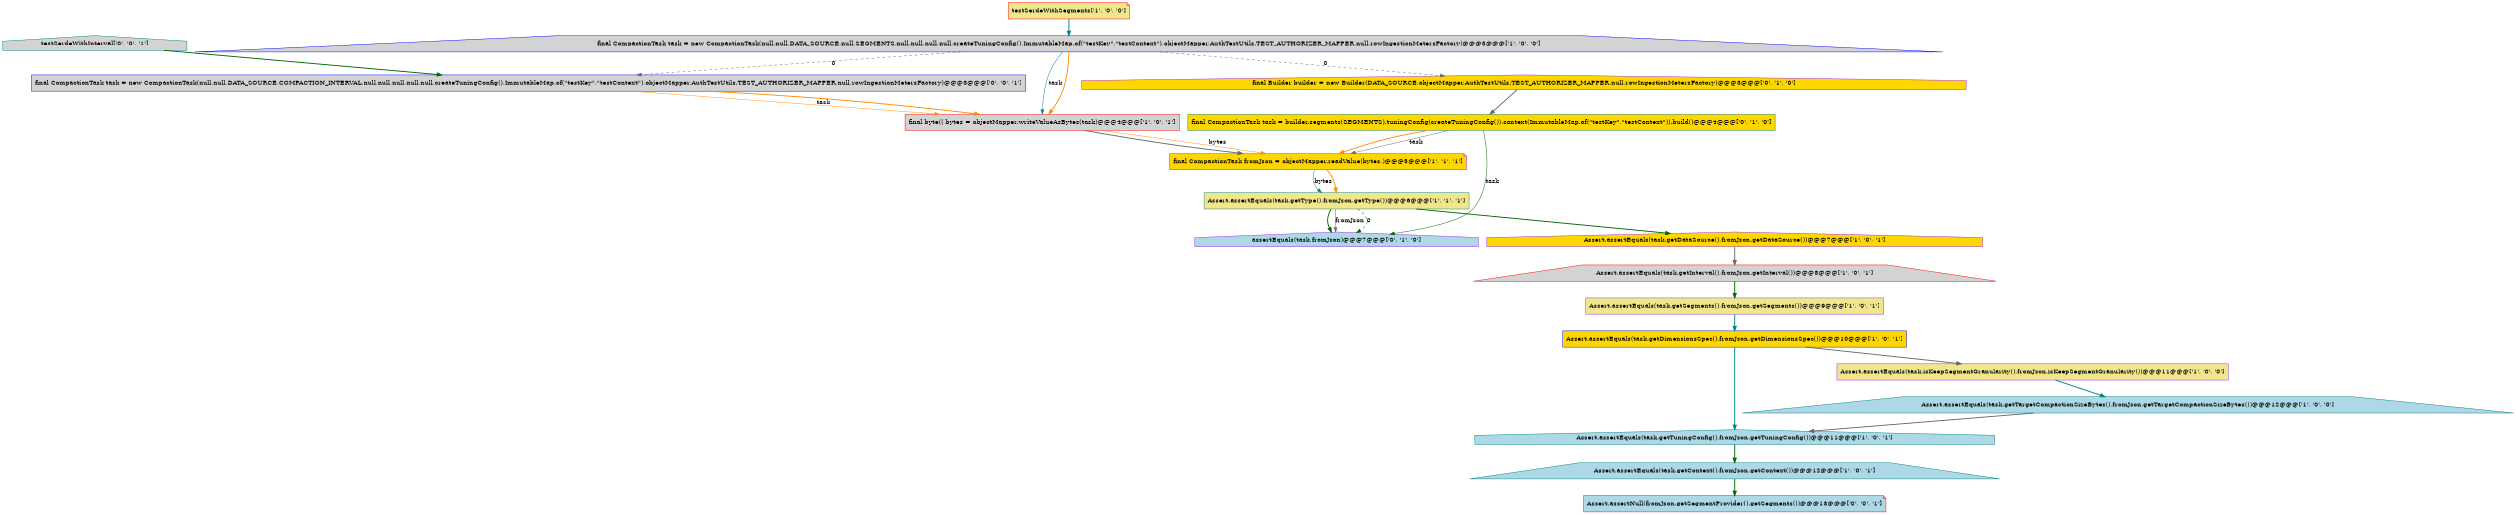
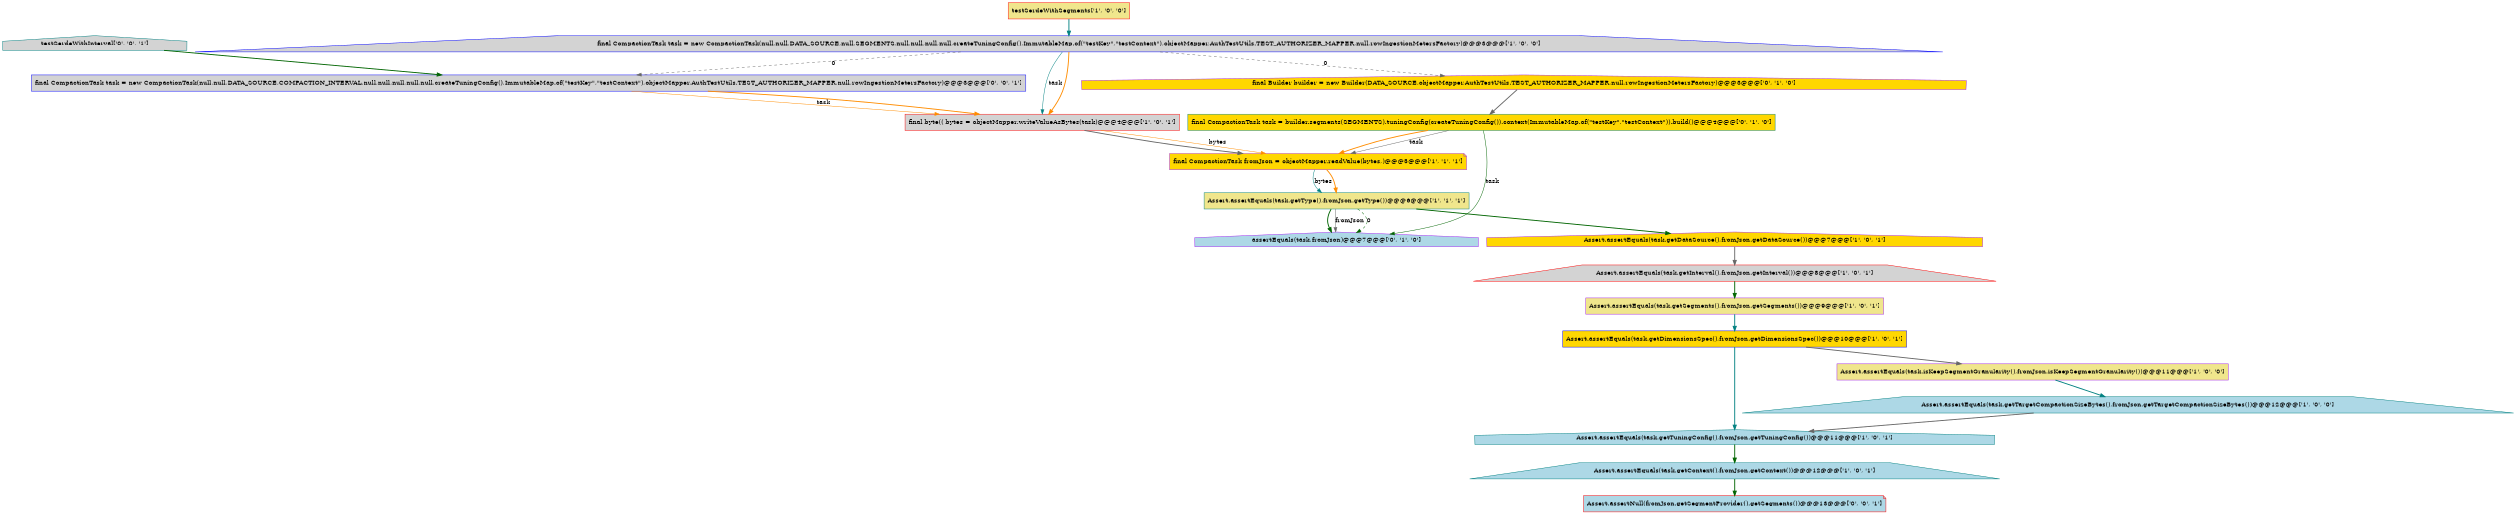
  digraph {
    node [color=teal fillcolor=lightgrey shape=box style=filled]
    edge [color=gray40 style=bold]
    n1 [label="testSerdeWithInterval['0', '0', '1']" shape=house]
    n2 [color=blue label="final CompactionTask task = new CompactionTask(null,null,DATA_SOURCE,COMPACTION_INTERVAL,null,null,null,null,null,createTuningConfig(),ImmutableMap.of(\"testKey\",\"testContext\"),objectMapper,AuthTestUtils.TEST_AUTHORIZER_MAPPER,null,rowIngestionMetersFactory)@@@3@@@['0', '0', '1']"]
    n3 [color=red label="final byte(( bytes = objectMapper.writeValueAsBytes(task)@@@4@@@['1', '0', '1']"]
    n4 [fillcolor=lightblue label="Assert.assertEquals(task.getTuningConfig(),fromJson.getTuningConfig())@@@11@@@['1', '0', '1']" shape=house]
    n5 [fillcolor=lightblue label="Assert.assertEquals(task.getContext(),fromJson.getContext())@@@12@@@['1', '0', '1']" shape=trapezium]
    n6 [color=red fillcolor=lightblue label="Assert.assertNull(fromJson.getSegmentProvider().getSegments())@@@13@@@['0', '0', '1']" shape=note]
    n7 [color=purple fillcolor=lightblue label="assertEquals(task,fromJson)@@@7@@@['0', '1', '0']" shape=house]
-   n8 [color=red fillcolor=khaki label="testSerdeWithSegments['1', '0', '0']" shape=note]
+   n8 [color=red fillcolor=khaki label="testSerdeWithSegments['1', '0', '0']"]
    n9 [color=blue label="final CompactionTask task = new CompactionTask(null,null,DATA_SOURCE,null,SEGMENTS,null,null,null,null,createTuningConfig(),ImmutableMap.of(\"testKey\",\"testContext\"),objectMapper,AuthTestUtils.TEST_AUTHORIZER_MAPPER,null,rowIngestionMetersFactory)@@@3@@@['1', '0', '0']" shape=trapezium]
    n10 [color=purple fillcolor=gold label="final Builder builder = new Builder(DATA_SOURCE,objectMapper,AuthTestUtils.TEST_AUTHORIZER_MAPPER,null,rowIngestionMetersFactory)@@@3@@@['0', '1', '0']" shape=house]
    n11 [color=purple fillcolor=khaki label="Assert.assertEquals(task.getSegments(),fromJson.getSegments())@@@9@@@['1', '0', '1']"]
    n12 [color=blue fillcolor=gold label="Assert.assertEquals(task.getDimensionsSpec(),fromJson.getDimensionsSpec())@@@10@@@['1', '0', '1']"]
    n13 [color=purple fillcolor=khaki label="Assert.assertEquals(task.isKeepSegmentGranularity(),fromJson.isKeepSegmentGranularity())@@@11@@@['1', '0', '0']"]
    n14 [fillcolor=lightblue label="Assert.assertEquals(task.getTargetCompactionSizeBytes(),fromJson.getTargetCompactionSizeBytes())@@@12@@@['1', '0', '0']" shape=trapezium]
    n15 [fillcolor=gold label="final CompactionTask task = builder.segments(SEGMENTS).tuningConfig(createTuningConfig()).context(ImmutableMap.of(\"testKey\",\"testContext\")).build()@@@4@@@['0', '1', '0']"]
    n16 [color=purple fillcolor=gold label="final CompactionTask fromJson = objectMapper.readValue(bytes,)@@@5@@@['1', '1', '1']" shape=note]
    n17 [color=red label="Assert.assertEquals(task.getInterval(),fromJson.getInterval())@@@8@@@['1', '0', '1']" shape=trapezium]
    n18 [fillcolor=khaki label="Assert.assertEquals(task.getType(),fromJson.getType())@@@6@@@['1', '1', '1']"]
    n19 [color=purple fillcolor=gold label="Assert.assertEquals(task.getDataSource(),fromJson.getDataSource())@@@7@@@['1', '0', '1']" shape=house]
    n1 -> n2 [color=darkgreen]
    n2 -> n3 [color=darkorange label=task style=solid]
    n2 -> n3 [color=darkorange]
    n3 -> n16
    n3 -> n16 [color=darkorange label=bytes style=solid]
    n4 -> n5 [color=darkgreen]
    n5 -> n6 [color=darkgreen]
    n8 -> n9 [color=teal]
    n9 -> n2 [label=0 style=dashed]
    n9 -> n3 [color=teal label=task style=solid]
    n9 -> n3 [color=darkorange]
    n9 -> n10 [label=0 style=dashed]
    n10 -> n15
    n11 -> n12 [color=teal]
    n12 -> n4 [color=teal]
    n12 -> n13
    n13 -> n14 [color=teal]
    n14 -> n4
    n15 -> n7 [color=darkgreen label=task style=solid]
    n15 -> n16 [label=task style=solid]
    n15 -> n16 [color=darkorange]
    n16 -> n18 [color=teal label=bytes style=solid]
    n16 -> n18 [color=darkorange]
    n17 -> n11 [color=darkgreen]
    n18 -> n7 [color=darkgreen label=0 style=dashed]
    n18 -> n7 [color=darkgreen]
    n18 -> n7 [label=fromJson style=solid]
    n18 -> n19 [color=darkgreen]
    n19 -> n17
  }
